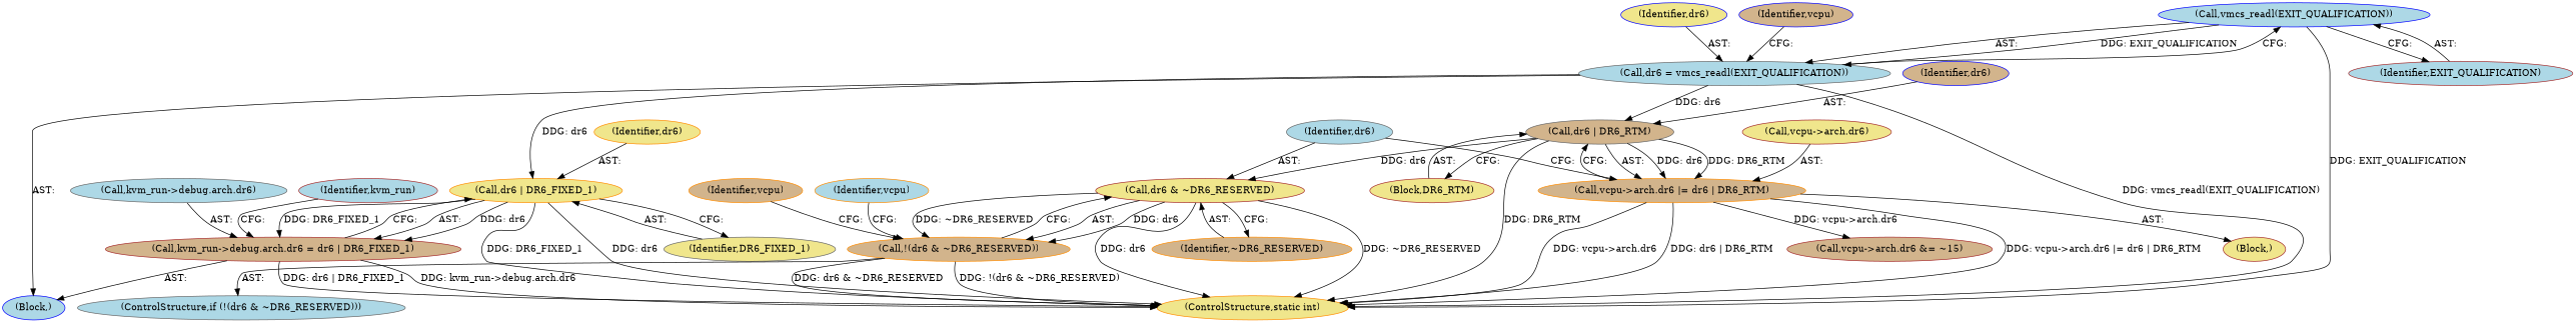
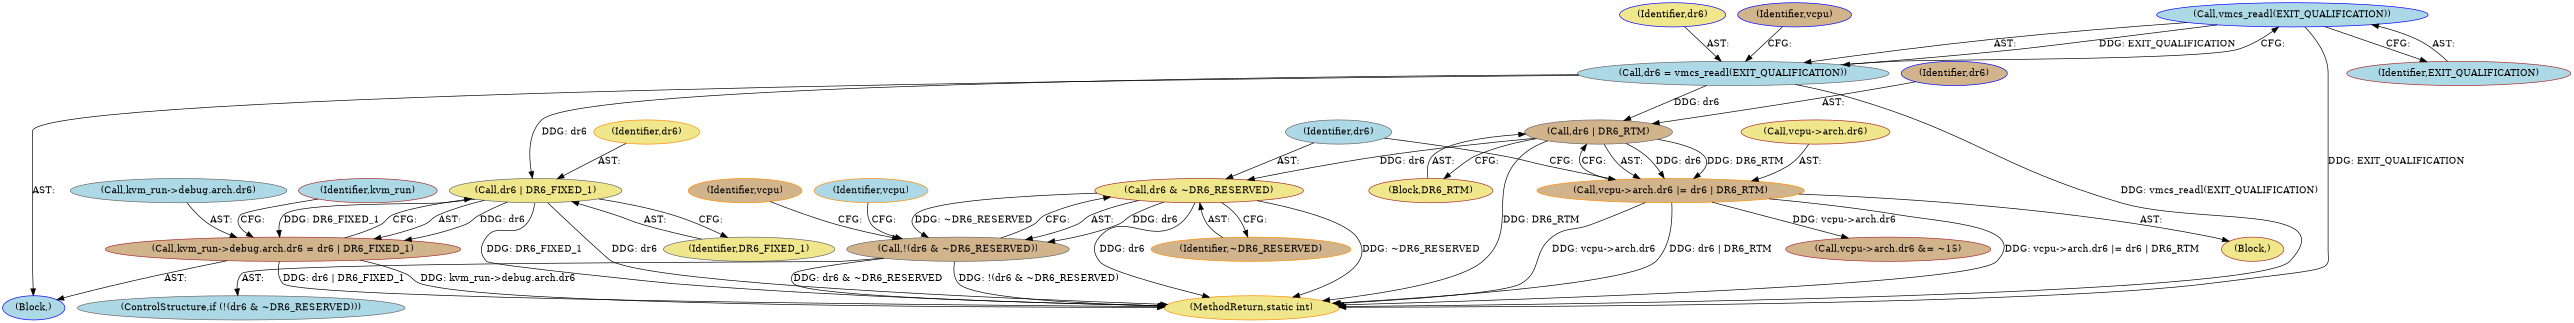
  digraph {
    node [color=gray40 fillcolor=lightblue style=filled]
    n1 [color=blue label="(Call,vmcs_readl(EXIT_QUALIFICATION))"]
    n2 [label="(Call,dr6 = vmcs_readl(EXIT_QUALIFICATION))"]
-   n3 [color=darkorange fillcolor=khaki label="(ControlStructure,static int)"]
+   n3 [color=darkorange fillcolor=khaki label="(MethodReturn,static int)"]
    n4 [color=brown label="(Identifier,EXIT_QUALIFICATION)"]
    n5 [fillcolor=tan label="(Call,dr6 | DR6_RTM)"]
-   n6 [color=darkorange fillcolor=khaki label="(Call,dr6 | DR6_FIXED_1)"]
+   n6 [fillcolor=khaki label="(Call,dr6 | DR6_FIXED_1)"]
    n7 [color=blue label="(Block,)"]
    n8 [color=darkorange fillcolor=tan label="(Call,vcpu->arch.dr6 |= dr6 | DR6_RTM)"]
    n9 [color=brown fillcolor=khaki label="(Call,dr6 & ~DR6_RESERVED)"]
    n10 [color=brown fillcolor=khaki label="(Block,DR6_RTM)"]
    n11 [color=brown fillcolor=tan label="(Call,kvm_run->debug.arch.dr6 = dr6 | DR6_FIXED_1)"]
    n12 [fillcolor=khaki label="(Identifier,DR6_FIXED_1)"]
    n13 [color=brown fillcolor=khaki label="(Block,)"]
    n14 [color=brown fillcolor=tan label="(Call,vcpu->arch.dr6 &= ~15)"]
-   n15 [color=darkorange fillcolor=tan label="(Call,!(dr6 & ~DR6_RESERVED))"]
+   n15 [fillcolor=tan label="(Call,!(dr6 & ~DR6_RESERVED))"]
    n16 [color=darkorange fillcolor=tan label="(Identifier,~DR6_RESERVED)"]
    n17 [label="(ControlStructure,if (!(dr6 & ~DR6_RESERVED)))"]
    n18 [label="(Call,kvm_run->debug.arch.dr6)"]
    n19 [color=brown fillcolor=khaki label="(Call,vcpu->arch.dr6)"]
    n20 [color=darkorange fillcolor=khaki label="(Identifier,dr6)"]
    n21 [label="(Identifier,dr6)"]
    n22 [color=darkorange fillcolor=tan label="(Identifier,vcpu)"]
    n23 [color=blue fillcolor=khaki label="(Identifier,dr6)"]
    n24 [color=darkorange label="(Identifier,vcpu)"]
    n25 [color=blue fillcolor=tan label="(Identifier,dr6)"]
    n26 [color=blue fillcolor=tan label="(Identifier,vcpu)"]
    n27 [color=brown label="(Identifier,kvm_run)"]
    n1 -> n2 [label="AST: "]
    n1 -> n2 [label="DDG: EXIT_QUALIFICATION"]
    n1 -> n3 [label="DDG: EXIT_QUALIFICATION"]
    n1 -> n4 [label="CFG: "]
    n2 -> n1 [label="CFG: "]
    n2 -> n3 [label="DDG: vmcs_readl(EXIT_QUALIFICATION)"]
    n2 -> n5 [label="DDG: dr6"]
    n2 -> n6 [label="DDG: dr6"]
    n2 -> n7 [label="AST: "]
    n4 -> n1 [label="AST: "]
    n5 -> n3 [label="DDG: DR6_RTM"]
    n5 -> n8 [label="AST: "]
    n5 -> n8 [label="DDG: dr6"]
    n5 -> n8 [label="DDG: DR6_RTM"]
    n5 -> n9 [label="DDG: dr6"]
    n5 -> n10 [label="CFG: "]
    n6 -> n3 [label="DDG: dr6"]
    n6 -> n3 [label="DDG: DR6_FIXED_1"]
    n6 -> n11 [label="AST: "]
    n6 -> n11 [label="DDG: dr6"]
    n6 -> n11 [label="DDG: DR6_FIXED_1"]
    n6 -> n12 [label="CFG: "]
    n8 -> n3 [label="DDG: vcpu->arch.dr6"]
    n8 -> n3 [label="DDG: dr6 | DR6_RTM"]
    n8 -> n3 [label="DDG: vcpu->arch.dr6 |= dr6 | DR6_RTM"]
    n8 -> n5 [label="CFG: "]
    n8 -> n13 [label="AST: "]
    n8 -> n14 [label="DDG: vcpu->arch.dr6"]
    n9 -> n3 [label="DDG: dr6"]
    n9 -> n3 [label="DDG: ~DR6_RESERVED"]
    n9 -> n15 [label="AST: "]
    n9 -> n15 [label="DDG: dr6"]
    n9 -> n15 [label="DDG: ~DR6_RESERVED"]
    n9 -> n16 [label="CFG: "]
    n10 -> n5 [label="AST: "]
    n11 -> n3 [label="DDG: dr6 | DR6_FIXED_1"]
    n11 -> n3 [label="DDG: kvm_run->debug.arch.dr6"]
    n11 -> n6 [label="CFG: "]
    n11 -> n7 [label="AST: "]
    n12 -> n6 [label="AST: "]
    n15 -> n3 [label="DDG: dr6 & ~DR6_RESERVED"]
    n15 -> n3 [label="DDG: !(dr6 & ~DR6_RESERVED)"]
    n15 -> n9 [label="CFG: "]
    n15 -> n17 [label="AST: "]
    n16 -> n9 [label="AST: "]
    n18 -> n11 [label="AST: "]
    n19 -> n8 [label="AST: "]
    n20 -> n6 [label="AST: "]
    n21 -> n8 [label="CFG: "]
    n21 -> n9 [label="AST: "]
    n22 -> n15 [label="CFG: "]
    n23 -> n2 [label="AST: "]
    n24 -> n15 [label="CFG: "]
    n25 -> n5 [label="AST: "]
    n26 -> n2 [label="CFG: "]
    n27 -> n11 [label="CFG: "]
  }
